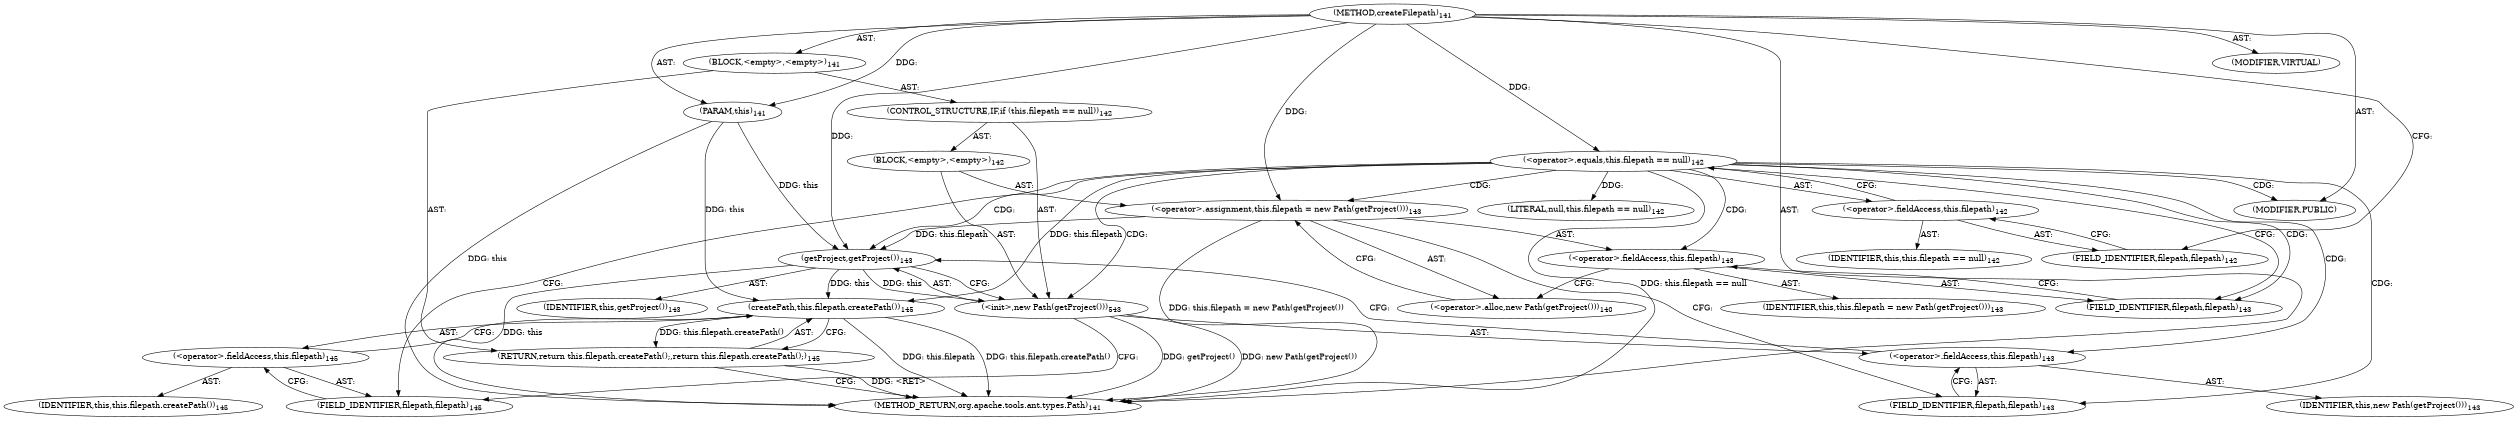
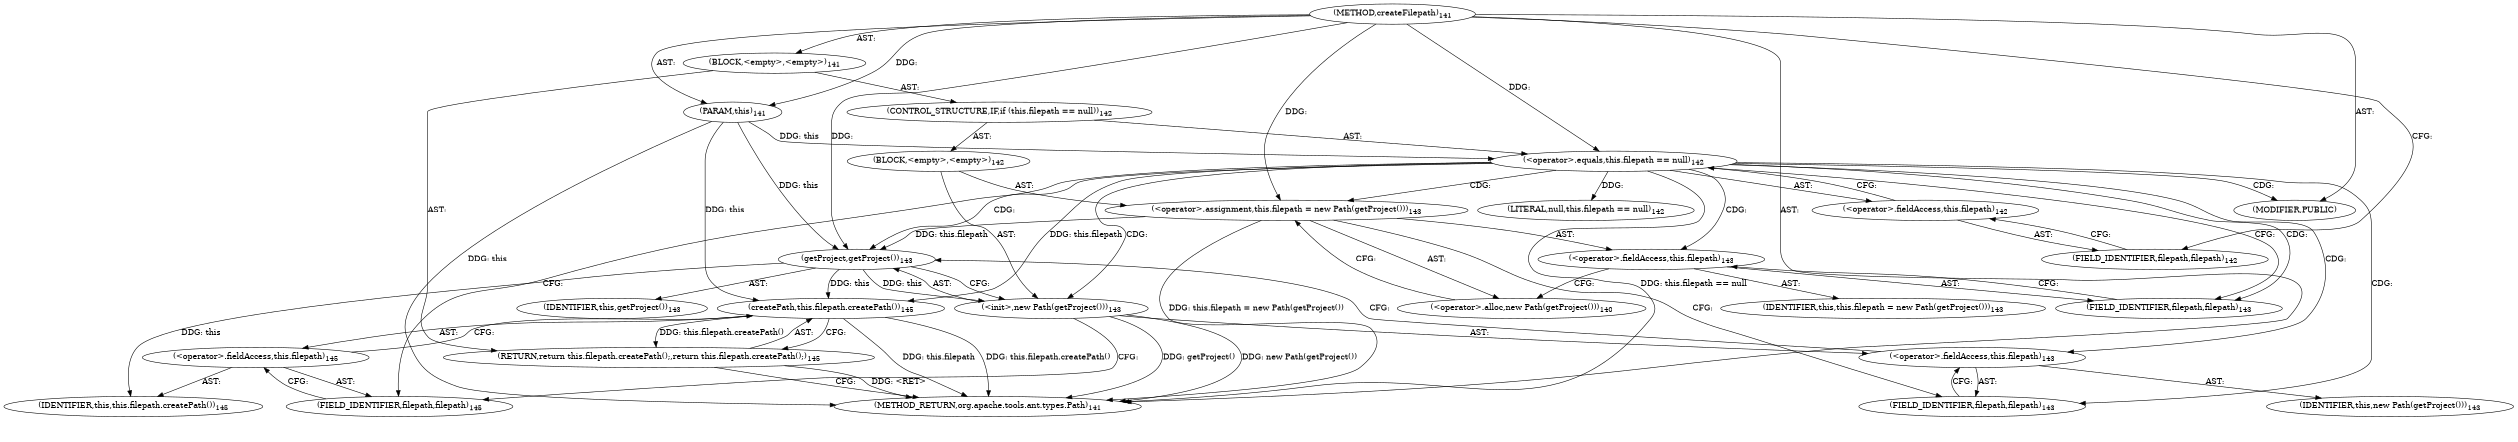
  digraph {
    n1 [label=<(METHOD,createFilepath)<SUB>141</SUB>>]
    n2 [label=<(PARAM,this)<SUB>141</SUB>>]
    n3 [label=<(BLOCK,&lt;empty&gt;,&lt;empty&gt;)<SUB>141</SUB>>]
    n4 [label=<(&lt;operator&gt;.equals,this.filepath == null)<SUB>142</SUB>>]
    n5 [label=<(FIELD_IDENTIFIER,filepath,filepath)<SUB>142</SUB>>]
    n6 [label=<(&lt;operator&gt;.assignment,this.filepath = new Path(getProject()))<SUB>143</SUB>>]
    n7 [label=<(getProject,getProject())<SUB>143</SUB>>]
    n8 [label=<(MODIFIER,PUBLIC)>]
-   n9 [label=<(MODIFIER,VIRTUAL)>]
    n10 [label=<(METHOD_RETURN,org.apache.tools.ant.types.Path)<SUB>141</SUB>>]
    n11 [label=<(createPath,this.filepath.createPath())<SUB>145</SUB>>]
    n12 [label=<(CONTROL_STRUCTURE,IF,if (this.filepath == null))<SUB>142</SUB>>]
    n13 [label=<(RETURN,return this.filepath.createPath();,return this.filepath.createPath();)<SUB>145</SUB>>]
    n14 [label=<(&lt;operator&gt;.fieldAccess,this.filepath)<SUB>142</SUB>>]
    n15 [label=<(LITERAL,null,this.filepath == null)<SUB>142</SUB>>]
    n16 [label=<(&lt;operator&gt;.fieldAccess,this.filepath)<SUB>143</SUB>>]
    n17 [label=<(FIELD_IDENTIFIER,filepath,filepath)<SUB>143</SUB>>]
-   n18 [label=<(&lt;init&gt;,new Path(getProject()))<SUB>543</SUB>>]
+   n18 [label=<(&lt;init&gt;,new Path(getProject()))<SUB>143</SUB>>]
    n19 [label=<(&lt;operator&gt;.fieldAccess,this.filepath)<SUB>143</SUB>>]
    n20 [label=<(FIELD_IDENTIFIER,filepath,filepath)<SUB>143</SUB>>]
    n21 [label=<(FIELD_IDENTIFIER,filepath,filepath)<SUB>145</SUB>>]
    n22 [label=<(&lt;operator&gt;.alloc,new Path(getProject()))<SUB>140</SUB>>]
    n23 [label=<(IDENTIFIER,this,getProject())<SUB>143</SUB>>]
    n24 [label=<(&lt;operator&gt;.fieldAccess,this.filepath)<SUB>145</SUB>>]
    n25 [label=<(BLOCK,&lt;empty&gt;,&lt;empty&gt;)<SUB>142</SUB>>]
-   n26 [label=<(IDENTIFIER,this,this.filepath == null)<SUB>142</SUB>>]
    n27 [label=<(IDENTIFIER,this,this.filepath = new Path(getProject()))<SUB>143</SUB>>]
    n28 [label=<(IDENTIFIER,this,new Path(getProject()))<SUB>143</SUB>>]
    n29 [label=<(IDENTIFIER,this,this.filepath.createPath())<SUB>145</SUB>>]
    n1 -> n2 [label="AST: "]
    n1 -> n2 [label="DDG: "]
    n1 -> n3 [label="AST: "]
    n1 -> n4 [label="DDG: "]
    n1 -> n5 [label="CFG: "]
    n1 -> n6 [label="DDG: "]
    n1 -> n7 [label="DDG: "]
    n1 -> n8 [label="AST: "]
-   n1 -> n9 [label="AST: "]
    n1 -> n10 [label="AST: "]
+   n2 -> n4 [label="DDG: this"]
    n2 -> n7 [label="DDG: this"]
    n2 -> n10 [label="DDG: this"]
    n2 -> n11 [label="DDG: this"]
    n3 -> n12 [label="AST: "]
    n3 -> n13 [label="AST: "]
    n4 -> n6 [label="CDG: "]
    n4 -> n7 [label="CDG: "]
    n4 -> n8 [label="CDG: "]
    n4 -> n10 [label="DDG: this.filepath == null"]
    n4 -> n11 [label="DDG: this.filepath"]
    n4 -> n14 [label="AST: "]
    n4 -> n15 [label="DDG: "]
    n4 -> n16 [label="CDG: "]
    n4 -> n17 [label="CFG: "]
    n4 -> n17 [label="CDG: "]
    n4 -> n18 [label="CDG: "]
    n4 -> n19 [label="CDG: "]
    n4 -> n20 [label="CDG: "]
    n4 -> n21 [label="CFG: "]
    n5 -> n14 [label="CFG: "]
    n6 -> n7 [label="DDG: this.filepath"]
    n6 -> n10 [label="DDG: this.filepath = new Path(getProject())"]
    n6 -> n16 [label="AST: "]
    n6 -> n20 [label="CFG: "]
    n6 -> n22 [label="AST: "]
-   n7 -> n10 [label="DDG: this"]
+   n7 -> n29 [label="DDG: this"]
    n7 -> n11 [label="DDG: this"]
    n7 -> n18 [label="CFG: "]
    n7 -> n18 [label="DDG: this"]
    n7 -> n23 [label="AST: "]
    n11 -> n10 [label="DDG: this.filepath"]
    n11 -> n10 [label="DDG: this.filepath.createPath()"]
    n11 -> n13 [label="CFG: "]
    n11 -> n13 [label="DDG: this.filepath.createPath()"]
    n11 -> n24 [label="AST: "]
-   n12 -> n18 [label="AST: "]
+   n12 -> n4 [label="AST: "]
    n12 -> n25 [label="AST: "]
    n13 -> n10 [label="CFG: "]
    n13 -> n10 [label="DDG: &lt;RET&gt;"]
    n13 -> n11 [label="AST: "]
    n14 -> n4 [label="CFG: "]
    n14 -> n5 [label="AST: "]
-   n14 -> n26 [label="AST: "]
    n16 -> n17 [label="AST: "]
    n16 -> n22 [label="CFG: "]
    n16 -> n27 [label="AST: "]
    n17 -> n16 [label="CFG: "]
    n18 -> n7 [label="AST: "]
    n18 -> n10 [label="DDG: getProject()"]
    n18 -> n10 [label="DDG: new Path(getProject())"]
    n18 -> n19 [label="AST: "]
    n18 -> n21 [label="CFG: "]
    n19 -> n7 [label="CFG: "]
    n19 -> n20 [label="AST: "]
    n19 -> n28 [label="AST: "]
    n20 -> n19 [label="CFG: "]
    n21 -> n24 [label="CFG: "]
    n22 -> n6 [label="CFG: "]
    n24 -> n11 [label="CFG: "]
    n24 -> n21 [label="AST: "]
    n24 -> n29 [label="AST: "]
    n25 -> n6 [label="AST: "]
    n25 -> n18 [label="AST: "]
  }
